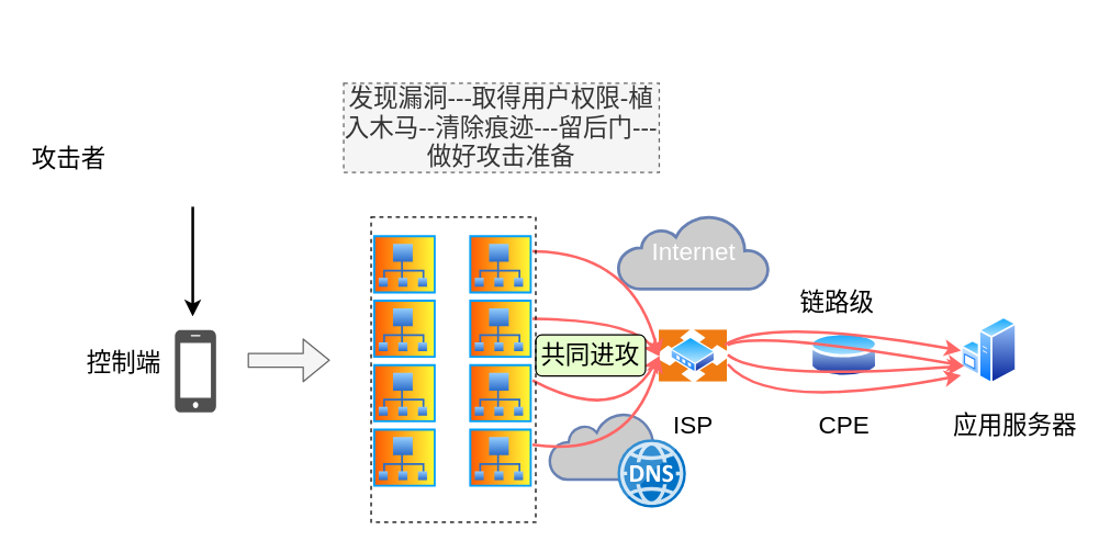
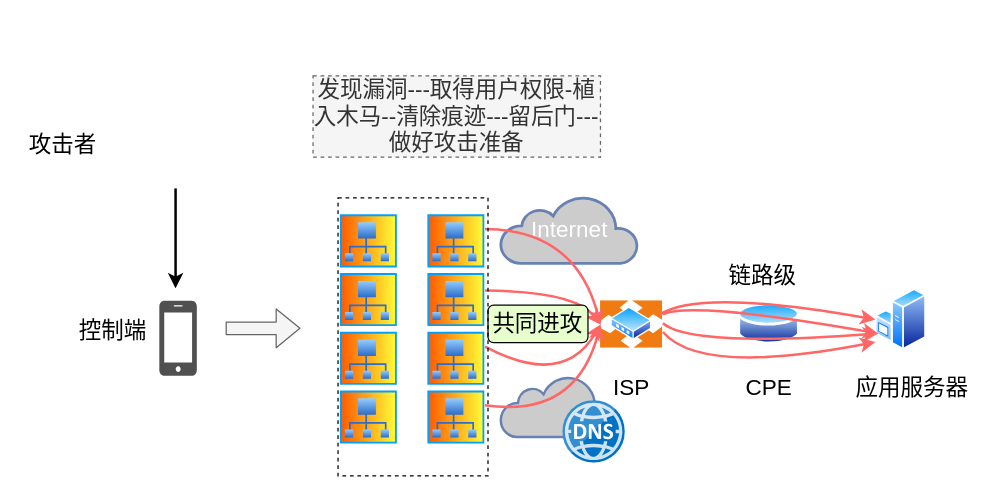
  <mxCell id="0" />
  <mxCell id="1" parent="0" />
  <mxCell id="2" value="" style="shape=image;html=1;verticalAlign=top;verticalLabelPosition=bottom;labelBackgroundColor=#ffffff;imageAspect=0;aspect=fixed;image=https://cdn1.iconfinder.com/data/icons/software-engineering-and-video-gaming/512/482_brain_hack_hacking_key_mind_Data_Science_Fabrication_Lab-128.png" vertex="1" parent="1"><mxGeometry x="70" y="20" width="128" height="128" as="geometry" /></mxCell>
  <mxCell id="3" value="" style="pointerEvents=1;shadow=0;dashed=0;html=1;strokeColor=none;fillColor=#505050;labelPosition=center;verticalLabelPosition=bottom;verticalAlign=top;outlineConnect=0;align=center;shape=mxgraph.office.devices.cell_phone_iphone_proportional;" vertex="1" parent="1"><mxGeometry x="127" y="240" width="30" height="60" as="geometry" /></mxCell>
- <mxCell id="4" value="&lt;font style=&quot;font-size: 18px&quot;&gt;Internet&lt;/font&gt;" style="html=1;outlineConnect=0;fillColor=#CCCCCC;strokeColor=#6881B3;gradientColor=none;gradientDirection=north;strokeWidth=2;shape=mxgraph.networks.cloud;fontColor=#ffffff;" vertex="1" parent="1"><mxGeometry x="450" y="156" width="110" height="54" as="geometry" /></mxCell>
+ <mxCell id="4" value="&lt;font style=&quot;font-size: 18px&quot;&gt;Internet&lt;/font&gt;" style="html=1;outlineConnect=0;fillColor=#CCCCCC;strokeColor=#6881B3;gradientColor=none;gradientDirection=north;strokeWidth=2;shape=mxgraph.networks.cloud;fontColor=#ffffff;" vertex="1" parent="1"><mxGeometry x="400" y="156" width="110" height="54" as="geometry" /></mxCell>
  <mxCell id="5" value="" style="html=1;outlineConnect=0;fillColor=#CCCCCC;strokeColor=#6881B3;gradientColor=none;gradientDirection=north;strokeWidth=2;shape=mxgraph.networks.cloud;fontColor=#ffffff;" vertex="1" parent="1"><mxGeometry x="400" y="300" width="90" height="49" as="geometry" /></mxCell>
  <mxCell id="6" value="" style="aspect=fixed;perimeter=ellipsePerimeter;html=1;align=center;shadow=0;dashed=0;spacingTop=3;image;image=img/lib/active_directory/site_collection.svg;" vertex="1" parent="1"><mxGeometry x="270" y="169" width="50" height="47" as="geometry" /></mxCell>
  <mxCell id="7" value="" style="aspect=fixed;perimeter=ellipsePerimeter;html=1;align=center;shadow=0;dashed=0;spacingTop=3;image;image=img/lib/active_directory/site_collection.svg;" vertex="1" parent="1"><mxGeometry x="340" y="169" width="50" height="47" as="geometry" /></mxCell>
  <mxCell id="8" value="" style="aspect=fixed;perimeter=ellipsePerimeter;html=1;align=center;shadow=0;dashed=0;spacingTop=3;image;image=img/lib/active_directory/site_collection.svg;" vertex="1" parent="1"><mxGeometry x="270" y="216" width="50" height="47" as="geometry" /></mxCell>
  <mxCell id="9" value="" style="aspect=fixed;perimeter=ellipsePerimeter;html=1;align=center;shadow=0;dashed=0;spacingTop=3;image;image=img/lib/active_directory/site_collection.svg;" vertex="1" parent="1"><mxGeometry x="340" y="216" width="50" height="47" as="geometry" /></mxCell>
  <mxCell id="10" value="攻击者" style="text;html=1;strokeColor=none;fillColor=none;align=center;verticalAlign=middle;whiteSpace=wrap;rounded=0;fontSize=18;" vertex="1" parent="1"><mxGeometry x="20" y="105" width="60" height="20" as="geometry" /></mxCell>
  <mxCell id="11" value="" style="endArrow=classic;html=1;strokeWidth=2;" edge="1" parent="1"><mxGeometry width="50" height="50" relative="1" as="geometry"><mxPoint x="140" y="150" as="sourcePoint" /><mxPoint x="140" y="230" as="targetPoint" /></mxGeometry></mxCell>
  <mxCell id="12" value="" style="shape=flexArrow;endArrow=classic;html=1;fillColor=#f5f5f5;strokeColor=#666666;" edge="1" parent="1"><mxGeometry width="50" height="50" relative="1" as="geometry"><mxPoint x="180" y="262" as="sourcePoint" /><mxPoint x="240" y="262" as="targetPoint" /></mxGeometry></mxCell>
  <mxCell id="13" value="" style="aspect=fixed;perimeter=ellipsePerimeter;html=1;align=center;shadow=0;dashed=0;spacingTop=3;image;image=img/lib/active_directory/router.svg;" vertex="1" parent="1"><mxGeometry x="480" y="240" width="50" height="38" as="geometry" /></mxCell>
  <mxCell id="14" value="" style="aspect=fixed;perimeter=ellipsePerimeter;html=1;align=center;shadow=0;dashed=0;spacingTop=3;image;image=img/lib/active_directory/database.svg;" vertex="1" parent="1"><mxGeometry x="590" y="240" width="50" height="37" as="geometry" /></mxCell>
  <mxCell id="15" value="" style="aspect=fixed;perimeter=ellipsePerimeter;html=1;align=center;shadow=0;dashed=0;spacingTop=3;image;image=img/lib/active_directory/windows_server.svg;" vertex="1" parent="1"><mxGeometry x="700" y="230" width="41" height="50" as="geometry" /></mxCell>
  <mxCell id="16" value="" style="aspect=fixed;perimeter=ellipsePerimeter;html=1;align=center;shadow=0;dashed=0;spacingTop=3;image;image=img/lib/active_directory/site_collection.svg;" vertex="1" parent="1"><mxGeometry x="270" y="263" width="50" height="47" as="geometry" /></mxCell>
  <mxCell id="17" value="" style="aspect=fixed;perimeter=ellipsePerimeter;html=1;align=center;shadow=0;dashed=0;spacingTop=3;image;image=img/lib/active_directory/site_collection.svg;" vertex="1" parent="1"><mxGeometry x="340" y="263" width="50" height="47" as="geometry" /></mxCell>
  <mxCell id="18" value="" style="aspect=fixed;perimeter=ellipsePerimeter;html=1;align=center;shadow=0;dashed=0;spacingTop=3;image;image=img/lib/active_directory/site_collection.svg;" vertex="1" parent="1"><mxGeometry x="270" y="310" width="50" height="47" as="geometry" /></mxCell>
  <mxCell id="19" value="" style="aspect=fixed;perimeter=ellipsePerimeter;html=1;align=center;shadow=0;dashed=0;spacingTop=3;image;image=img/lib/active_directory/site_collection.svg;" vertex="1" parent="1"><mxGeometry x="340" y="310" width="50" height="47" as="geometry" /></mxCell>
  <mxCell id="20" value="" style="endArrow=classic;html=1;exitX=1;exitY=0.25;exitDx=0;exitDy=0;entryX=0;entryY=0.5;entryDx=0;entryDy=0;curved=1;strokeColor=#FF6666;strokeWidth=2;" edge="1" parent="1" source="7" target="13"><mxGeometry width="50" height="50" relative="1" as="geometry"><mxPoint x="520" y="170" as="sourcePoint" /><mxPoint x="570" y="120" as="targetPoint" /><Array as="points"><mxPoint x="460" y="183" /></Array></mxGeometry></mxCell>
  <mxCell id="21" value="" style="endArrow=classic;html=1;exitX=1;exitY=0.25;exitDx=0;exitDy=0;entryX=0;entryY=0.5;entryDx=0;entryDy=0;curved=1;strokeColor=#FF6666;strokeWidth=2;" edge="1" parent="1" target="13"><mxGeometry width="50" height="50" relative="1" as="geometry"><mxPoint x="387.642" y="231.767" as="sourcePoint" /><mxPoint x="480" y="308.23" as="targetPoint" /><Array as="points"><mxPoint x="460" y="232.23" /></Array></mxGeometry></mxCell>
  <mxCell id="22" value="" style="endArrow=classic;html=1;exitX=1;exitY=0.25;exitDx=0;exitDy=0;entryX=0;entryY=0.5;entryDx=0;entryDy=0;curved=1;strokeColor=#FF6666;strokeWidth=2;" edge="1" parent="1" source="17" target="13"><mxGeometry width="50" height="50" relative="1" as="geometry"><mxPoint x="510" y="360" as="sourcePoint" /><mxPoint x="560" y="310" as="targetPoint" /><Array as="points"><mxPoint x="450" y="310" /></Array></mxGeometry></mxCell>
  <mxCell id="23" value="" style="endArrow=classic;html=1;exitX=1;exitY=0.25;exitDx=0;exitDy=0;entryX=0;entryY=0.5;entryDx=0;entryDy=0;curved=1;strokeColor=#FF6666;strokeWidth=2;" edge="1" parent="1" source="19"><mxGeometry width="50" height="50" relative="1" as="geometry"><mxPoint x="510" y="350" as="sourcePoint" /><mxPoint x="480" y="259" as="targetPoint" /><Array as="points"><mxPoint x="460" y="334" /></Array></mxGeometry></mxCell>
  <mxCell id="24" value="" style="endArrow=classic;html=1;strokeColor=#FF6666;strokeWidth=2;exitX=1;exitY=0.25;exitDx=0;exitDy=0;entryX=0;entryY=0.5;entryDx=0;entryDy=0;curved=1;" edge="1" parent="1" source="13" target="15"><mxGeometry width="50" height="50" relative="1" as="geometry"><mxPoint x="590" y="200" as="sourcePoint" /><mxPoint x="640" y="150" as="targetPoint" /><Array as="points"><mxPoint x="560" y="230" /></Array></mxGeometry></mxCell>
  <mxCell id="25" value="" style="endArrow=classic;html=1;strokeColor=#FF6666;strokeWidth=2;exitX=1;exitY=0.25;exitDx=0;exitDy=0;entryX=0;entryY=0.75;entryDx=0;entryDy=0;curved=1;" edge="1" parent="1" target="15"><mxGeometry width="50" height="50" relative="1" as="geometry"><mxPoint x="530.003" y="250.866" as="sourcePoint" /><mxPoint x="594.929" y="250.407" as="targetPoint" /><Array as="points"><mxPoint x="552.41" y="240" /></Array></mxGeometry></mxCell>
  <mxCell id="26" value="" style="endArrow=classic;html=1;strokeColor=#FF6666;strokeWidth=2;exitX=1;exitY=0.25;exitDx=0;exitDy=0;entryX=0;entryY=0.75;entryDx=0;entryDy=0;curved=1;" edge="1" parent="1" target="15"><mxGeometry width="50" height="50" relative="1" as="geometry"><mxPoint x="530.003" y="257.866" as="sourcePoint" /><mxPoint x="590" y="265.5" as="targetPoint" /><Array as="points"><mxPoint x="552" y="277" /></Array></mxGeometry></mxCell>
  <mxCell id="27" value="" style="endArrow=classic;html=1;strokeColor=#FF6666;strokeWidth=2;exitX=1;exitY=0.25;exitDx=0;exitDy=0;curved=1;" edge="1" parent="1"><mxGeometry width="50" height="50" relative="1" as="geometry"><mxPoint x="530.003" y="264.866" as="sourcePoint" /><mxPoint x="700" y="273" as="targetPoint" /><Array as="points"><mxPoint x="560" y="300" /></Array></mxGeometry></mxCell>
  <mxCell id="28" value="&lt;font style=&quot;font-size: 18px&quot;&gt;ISP&lt;/font&gt;" style="text;html=1;strokeColor=none;fillColor=none;align=center;verticalAlign=middle;whiteSpace=wrap;rounded=0;" vertex="1" parent="1"><mxGeometry x="485" y="300" width="40" height="20" as="geometry" /></mxCell>
  <mxCell id="29" value="&lt;font style=&quot;font-size: 18px&quot;&gt;CPE&lt;/font&gt;" style="text;html=1;strokeColor=none;fillColor=none;align=center;verticalAlign=middle;whiteSpace=wrap;rounded=0;" vertex="1" parent="1"><mxGeometry x="595" y="300" width="40" height="20" as="geometry" /></mxCell>
  <mxCell id="30" value="&lt;font style=&quot;font-size: 18px&quot;&gt;链路级&lt;/font&gt;" style="text;html=1;strokeColor=none;fillColor=none;align=center;verticalAlign=middle;whiteSpace=wrap;rounded=0;" vertex="1" parent="1"><mxGeometry x="580" y="210" width="60" height="20" as="geometry" /></mxCell>
  <mxCell id="31" value="共同进攻" style="rounded=1;whiteSpace=wrap;html=1;fontSize=18;fillColor=#E6FFCC;" vertex="1" parent="1"><mxGeometry x="390" y="243.5" width="80" height="30" as="geometry" /></mxCell>
- <mxCell id="32" value="&lt;font style=&quot;font-size: 18px&quot;&gt;应用服务器&lt;/font&gt;" style="text;html=1;strokeColor=none;fillColor=none;align=center;verticalAlign=middle;whiteSpace=wrap;rounded=0;" vertex="1" parent="1"><mxGeometry x="690" y="300" width="99" height="20" as="geometry" /></mxCell>
+ <mxCell id="32" value="&lt;font style=&quot;font-size: 18px&quot;&gt;应用服务器&lt;/font&gt;" style="text;html=1;strokeColor=none;fillColor=none;align=center;verticalAlign=middle;whiteSpace=wrap;rounded=0;" vertex="1" parent="1"><mxGeometry x="680" y="300" width="99" height="20" as="geometry" /></mxCell>
  <mxCell id="33" value="" style="aspect=fixed;html=1;points=[];align=center;image;fontSize=12;image=img/lib/mscae/DNS.svg;fillColor=#E6FFCC;" vertex="1" parent="1"><mxGeometry x="450" y="320" width="50" height="50" as="geometry" /></mxCell>
  <mxCell id="34" value="控制端" style="text;html=1;strokeColor=none;fillColor=none;align=center;verticalAlign=middle;whiteSpace=wrap;rounded=0;fontSize=18;" vertex="1" parent="1"><mxGeometry x="60" y="253.5" width="60" height="20" as="geometry" /></mxCell>
  <mxCell id="35" value="" style="rounded=0;whiteSpace=wrap;html=1;fillColor=none;fontSize=18;dashed=1;" vertex="1" parent="1"><mxGeometry x="270" y="157.5" width="120" height="222.5" as="geometry" /></mxCell>
  <mxCell id="36" value="发现漏洞---取得用户权限-植入木马--清除痕迹---留后门---做好攻击准备" style="rounded=0;whiteSpace=wrap;html=1;dashed=1;fillColor=#f5f5f5;fontSize=18;strokeColor=#666666;fontColor=#333333;" vertex="1" parent="1"><mxGeometry x="250" y="60" width="230" height="65" as="geometry" /></mxCell>
